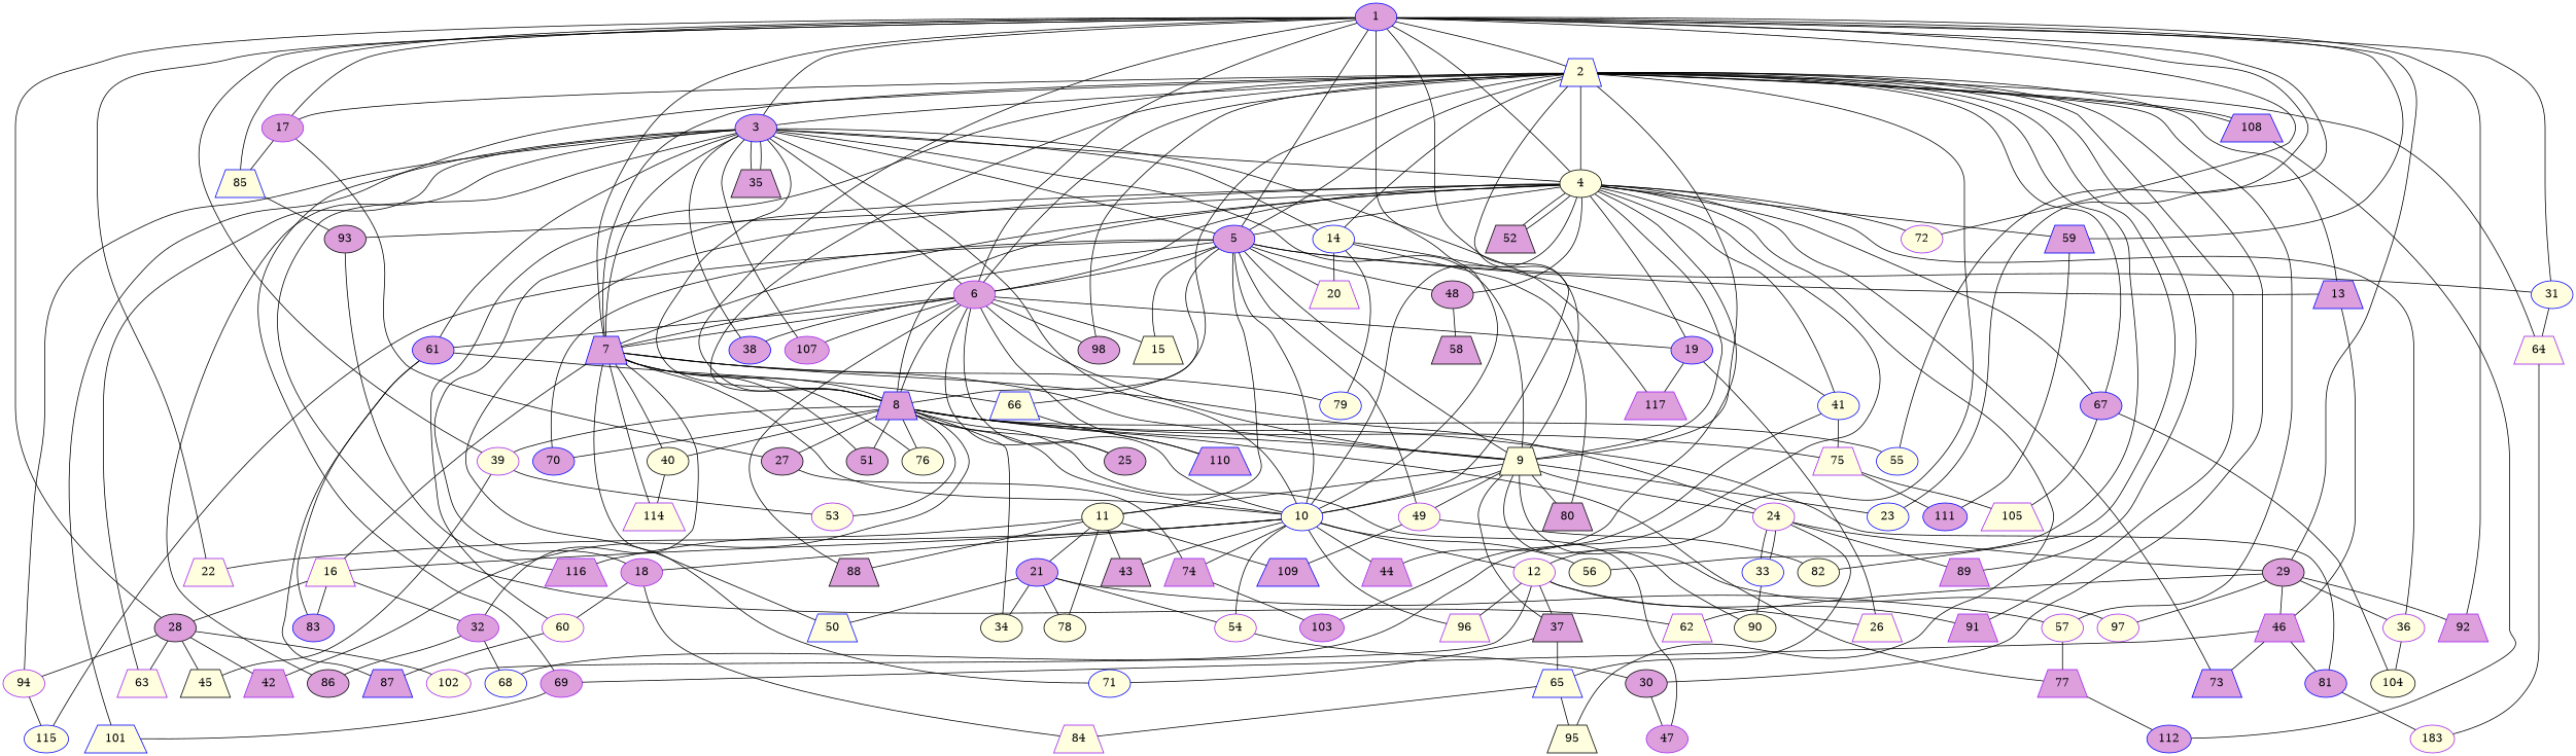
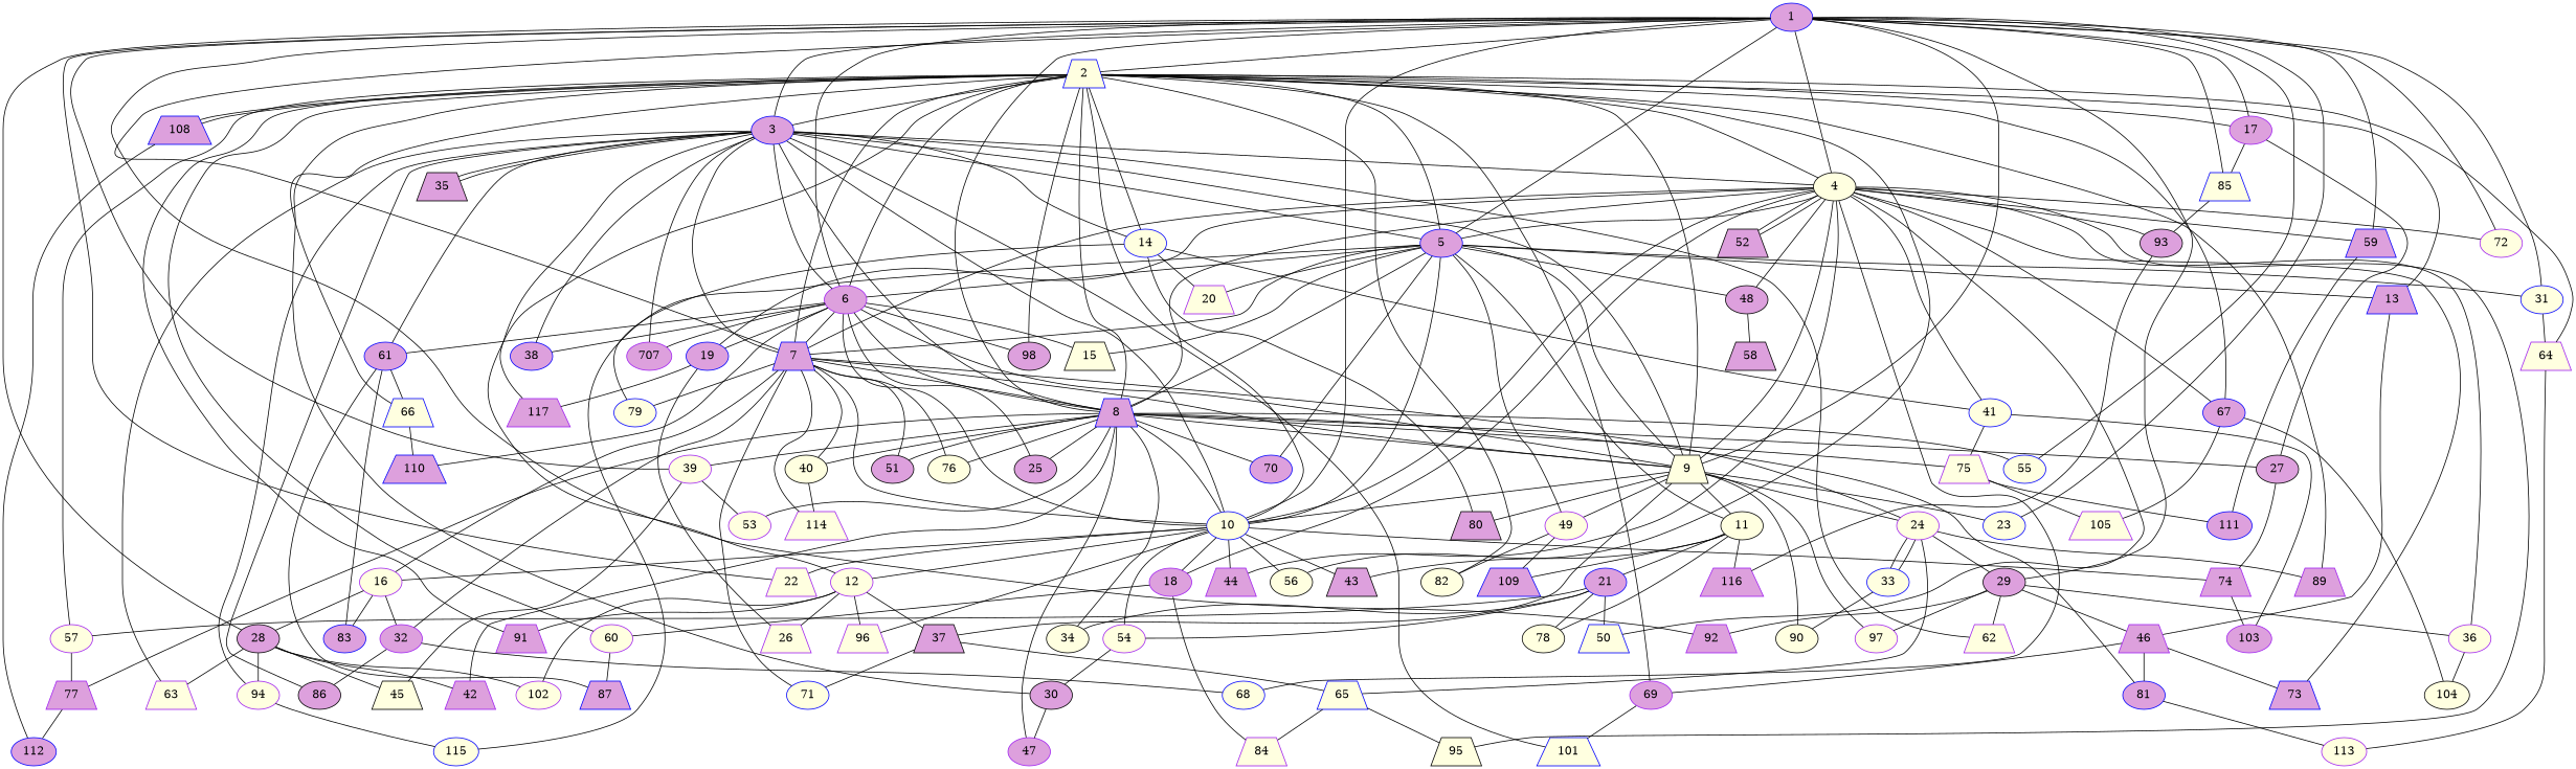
  graph {
    node [color=purple fillcolor=plum shape=ellipse style=filled]
    1 [color=blue]
    2 [color=blue fillcolor=lightyellow shape=trapezium]
    3 [color=blue]
    4 [color=black fillcolor=lightyellow]
    5 [color=blue]
    6
    7 [color=blue shape=trapezium]
    8 [color=blue shape=trapezium]
    9 [color=black fillcolor=lightyellow shape=trapezium]
    10 [color=blue fillcolor=lightyellow]
    17
    22 [fillcolor=lightyellow shape=trapezium]
    23 [color=blue fillcolor=lightyellow]
    28 [color=black]
    29 [color=black]
    31 [color=blue fillcolor=lightyellow]
    39 [fillcolor=lightyellow]
    55 [color=blue fillcolor=lightyellow]
    59 [color=blue shape=trapezium]
    72 [fillcolor=lightyellow]
    85 [color=blue fillcolor=lightyellow shape=trapezium]
    92 [shape=trapezium]
    12 [fillcolor=lightyellow]
    13 [color=blue shape=trapezium]
    14 [color=blue fillcolor=lightyellow]
    30 [color=black]
    56 [color=black fillcolor=lightyellow]
    57 [fillcolor=lightyellow]
    60 [fillcolor=lightyellow]
    64 [fillcolor=lightyellow shape=trapezium]
    66 [color=blue fillcolor=lightyellow shape=trapezium]
    67 [color=blue]
    69
    82 [color=black fillcolor=lightyellow]
    89 [shape=trapezium]
    91 [shape=trapezium]
    98 [color=black]
    108 [color=blue shape=trapezium]
    35 [color=black shape=trapezium]
    38 [color=blue]
    61 [color=blue]
    62 [fillcolor=lightyellow shape=trapezium]
    63 [fillcolor=lightyellow shape=trapezium]
    86 [color=black]
    94 [fillcolor=lightyellow]
    101 [color=blue fillcolor=lightyellow shape=trapezium]
-   107
+   107 [label=707]
    117 [shape=trapezium]
    18
    19 [color=blue]
    36 [fillcolor=lightyellow]
    41 [color=blue fillcolor=lightyellow]
    44 [shape=trapezium]
    48 [color=black]
    50 [color=blue fillcolor=lightyellow shape=trapezium]
    52 [color=black shape=trapezium]
    68 [color=blue fillcolor=lightyellow]
    73 [color=blue shape=trapezium]
    93 [color=black]
    95 [color=black fillcolor=lightyellow shape=trapezium]
    11 [color=black fillcolor=lightyellow]
    15 [color=black fillcolor=lightyellow shape=trapezium]
    20 [fillcolor=lightyellow shape=trapezium]
    49 [fillcolor=lightyellow]
    70 [color=blue]
    115 [color=blue fillcolor=lightyellow]
    25 [color=black]
-   88 [color=black shape=trapezium]
    110 [color=blue shape=trapezium]
-   16 [fillcolor=lightyellow shape=trapezium]
+   16 [fillcolor=lightyellow]
    24 [fillcolor=lightyellow]
    32
    40 [color=black fillcolor=lightyellow]
    51 [color=black]
    71 [color=blue fillcolor=lightyellow]
    76 [color=black fillcolor=lightyellow]
    79 [color=blue fillcolor=lightyellow]
    114 [fillcolor=lightyellow shape=trapezium]
    27 [color=black]
    34 [color=black fillcolor=lightyellow]
    42 [shape=trapezium]
    47
    53 [fillcolor=lightyellow]
    75 [fillcolor=lightyellow shape=trapezium]
    77 [shape=trapezium]
    81 [color=blue]
    37 [color=black shape=trapezium]
    80 [color=black shape=trapezium]
    90 [color=black fillcolor=lightyellow]
    97 [fillcolor=lightyellow]
    43 [color=black shape=trapezium]
    54 [fillcolor=lightyellow]
    74 [shape=trapezium]
    96 [fillcolor=lightyellow shape=trapezium]
    102 [fillcolor=lightyellow]
    45 [color=black fillcolor=lightyellow shape=trapezium]
    46 [shape=trapezium]
    111 [color=blue]
    26 [fillcolor=lightyellow shape=trapezium]
    87 [color=blue shape=trapezium]
-   113 [fillcolor=lightyellow label=183]
+   113 [fillcolor=lightyellow]
    104 [color=black fillcolor=lightyellow]
    105 [fillcolor=lightyellow shape=trapezium]
    112 [color=blue]
    83 [color=blue]
    84 [fillcolor=lightyellow shape=trapezium]
    103
    58 [color=black shape=trapezium]
    116 [shape=trapezium]
    21 [color=blue]
    78 [color=black fillcolor=lightyellow]
    109 [color=blue shape=trapezium]
    33 [color=blue fillcolor=lightyellow]
    65 [color=blue fillcolor=lightyellow shape=trapezium]
    1 -- 2
    1 -- 3
    1 -- 4
    1 -- 5
    1 -- 6
    1 -- 7
    1 -- 8
    1 -- 9
    1 -- 10
    1 -- 17
    1 -- 22
    1 -- 23
    1 -- 28
    1 -- 29
    1 -- 31
    1 -- 39
    1 -- 55
    1 -- 59
    1 -- 72
    1 -- 85
    1 -- 92
    2 -- 3
    2 -- 4
    2 -- 5
    2 -- 6
    2 -- 7
    2 -- 8
    2 -- 9
    2 -- 10
    2 -- 17
    2 -- 12
    2 -- 13
    2 -- 14
    2 -- 30
    2 -- 56
    2 -- 57
    2 -- 60
    2 -- 64
    2 -- 66
    2 -- 67
    2 -- 69
    2 -- 82
    2 -- 89
    2 -- 91
    2 -- 98
    2 -- 108
    2 -- 108
    3 -- 4
    3 -- 5
    3 -- 6
    3 -- 7
    3 -- 8
    3 -- 9
    3 -- 10
    3 -- 14
    3 -- 35
    3 -- 35
    3 -- 38
    3 -- 61
    3 -- 62
    3 -- 63
    3 -- 86
    3 -- 94
    3 -- 101
    3 -- 107
    3 -- 117
    4 -- 5
-   4 -- 6
    4 -- 7
    4 -- 8
    4 -- 9
    4 -- 10
    4 -- 59
    4 -- 72
    4 -- 67
    4 -- 18
    4 -- 19
    4 -- 36
    4 -- 41
    4 -- 44
    4 -- 48
    4 -- 50
    4 -- 52
    4 -- 52
    4 -- 68
    4 -- 73
    4 -- 93
    4 -- 95
    5 -- 6
    5 -- 7
    5 -- 8
    5 -- 9
    5 -- 10
    5 -- 31
    5 -- 13
    5 -- 48
    5 -- 11
    5 -- 15
    5 -- 20
    5 -- 49
    5 -- 70
    5 -- 115
    6 -- 7
    6 -- 8
    6 -- 9
    6 -- 10
    6 -- 98
    6 -- 38
    6 -- 61
    6 -- 107
    6 -- 19
    6 -- 15
    6 -- 25
-   6 -- 88
    6 -- 110
    7 -- 8
    7 -- 9
    7 -- 10
    7 -- 16
    7 -- 24
    7 -- 32
    7 -- 40
    7 -- 51
    7 -- 71
    7 -- 76
    7 -- 79
    7 -- 114
    8 -- 9
    8 -- 10
    8 -- 39
    8 -- 55
    8 -- 70
    8 -- 25
    8 -- 40
    8 -- 51
    8 -- 76
    8 -- 27
    8 -- 34
    8 -- 42
    8 -- 47
    8 -- 53
    8 -- 75
    8 -- 77
    8 -- 81
    9 -- 10
    9 -- 23
    9 -- 11
    9 -- 49
    9 -- 24
    9 -- 37
    9 -- 80
    9 -- 90
    9 -- 97
    10 -- 22
    10 -- 12
    10 -- 56
    10 -- 18
    10 -- 44
    10 -- 16
    10 -- 43
    10 -- 54
    10 -- 74
    10 -- 96
    17 -- 85
    17 -- 27
    28 -- 63
    28 -- 94
    28 -- 42
    28 -- 102
    28 -- 45
    29 -- 92
    29 -- 62
    29 -- 36
    29 -- 97
    29 -- 46
    31 -- 64
    39 -- 53
    39 -- 45
    59 -- 111
    85 -- 93
    12 -- 91
    12 -- 37
    12 -- 96
    12 -- 102
    12 -- 26
    13 -- 46
    14 -- 41
    14 -- 20
    14 -- 79
    14 -- 80
    30 -- 47
    57 -- 77
    60 -- 87
    64 -- 113
    66 -- 110
    67 -- 104
    67 -- 105
    69 -- 101
    108 -- 112
    61 -- 66
    61 -- 87
    61 -- 83
    94 -- 115
    18 -- 60
    18 -- 84
    19 -- 117
    19 -- 26
    36 -- 104
    41 -- 75
    41 -- 103
    48 -- 58
    93 -- 116
-   11 -- 88
    11 -- 43
    11 -- 116
    11 -- 21
    11 -- 78
    11 -- 109
    49 -- 82
    49 -- 109
    16 -- 28
    16 -- 32
    16 -- 83
    24 -- 29
    24 -- 89
    24 -- 33
    24 -- 33
    24 -- 65
    32 -- 86
    32 -- 68
    40 -- 114
    27 -- 74
    75 -- 111
    75 -- 105
    77 -- 112
    81 -- 113
    37 -- 71
    37 -- 65
    54 -- 30
    74 -- 103
    46 -- 69
    46 -- 73
    46 -- 81
    21 -- 57
    21 -- 50
    21 -- 34
    21 -- 54
    21 -- 78
    33 -- 90
    65 -- 95
    65 -- 84
  }
